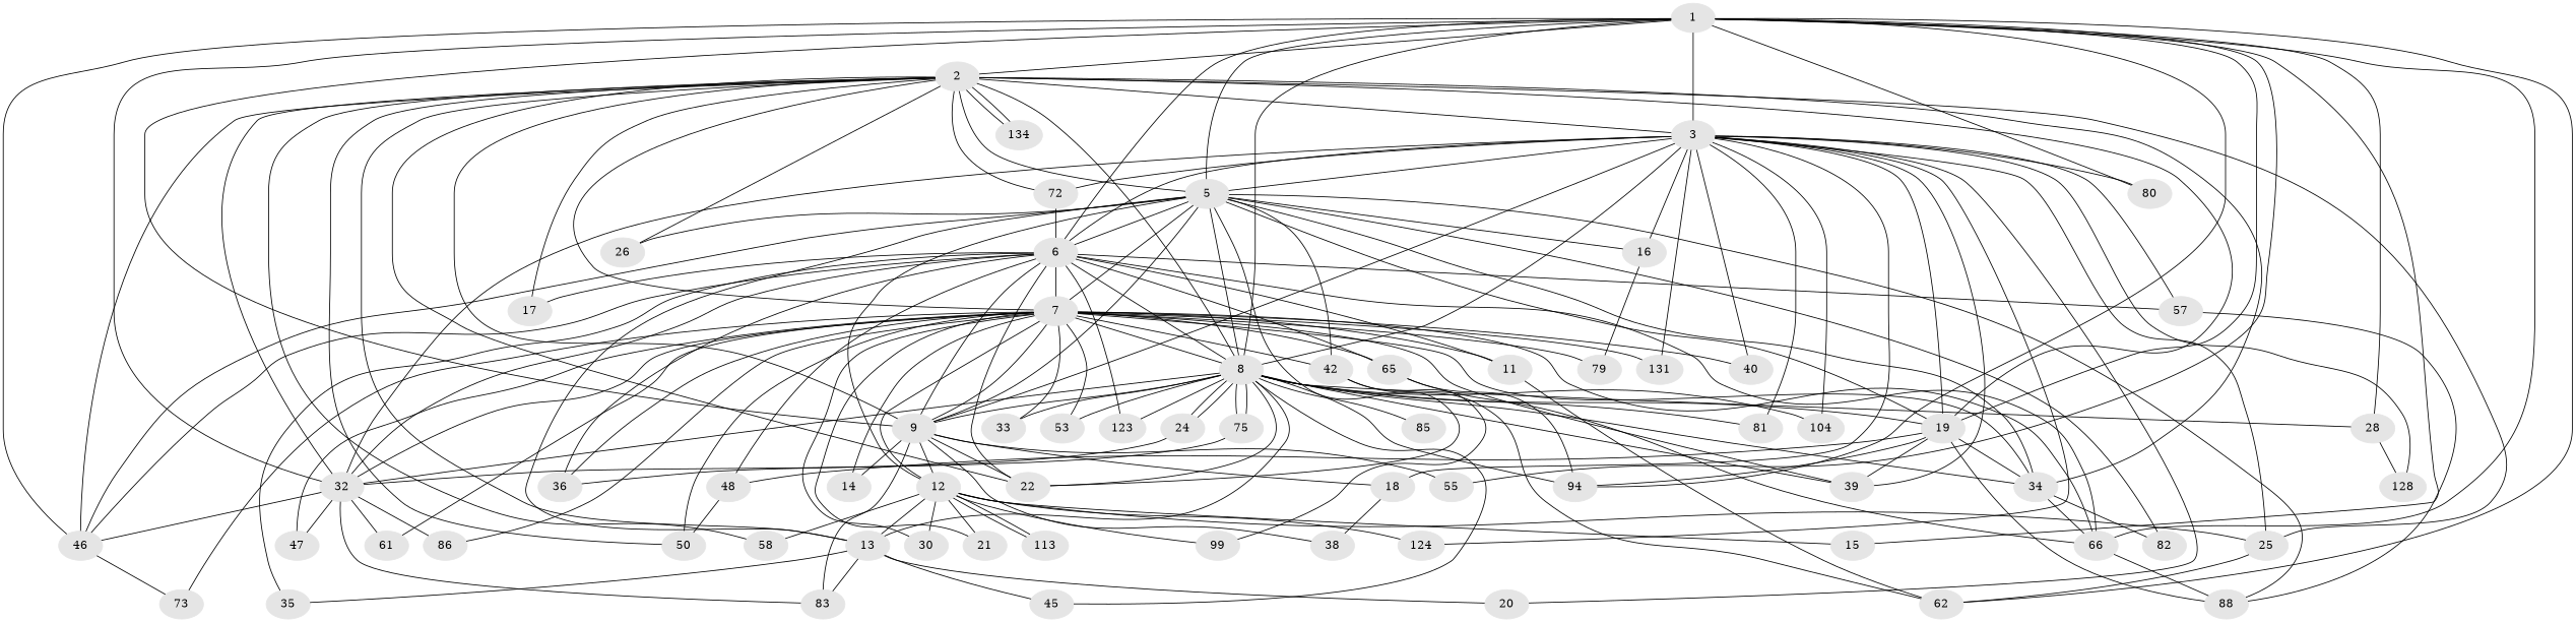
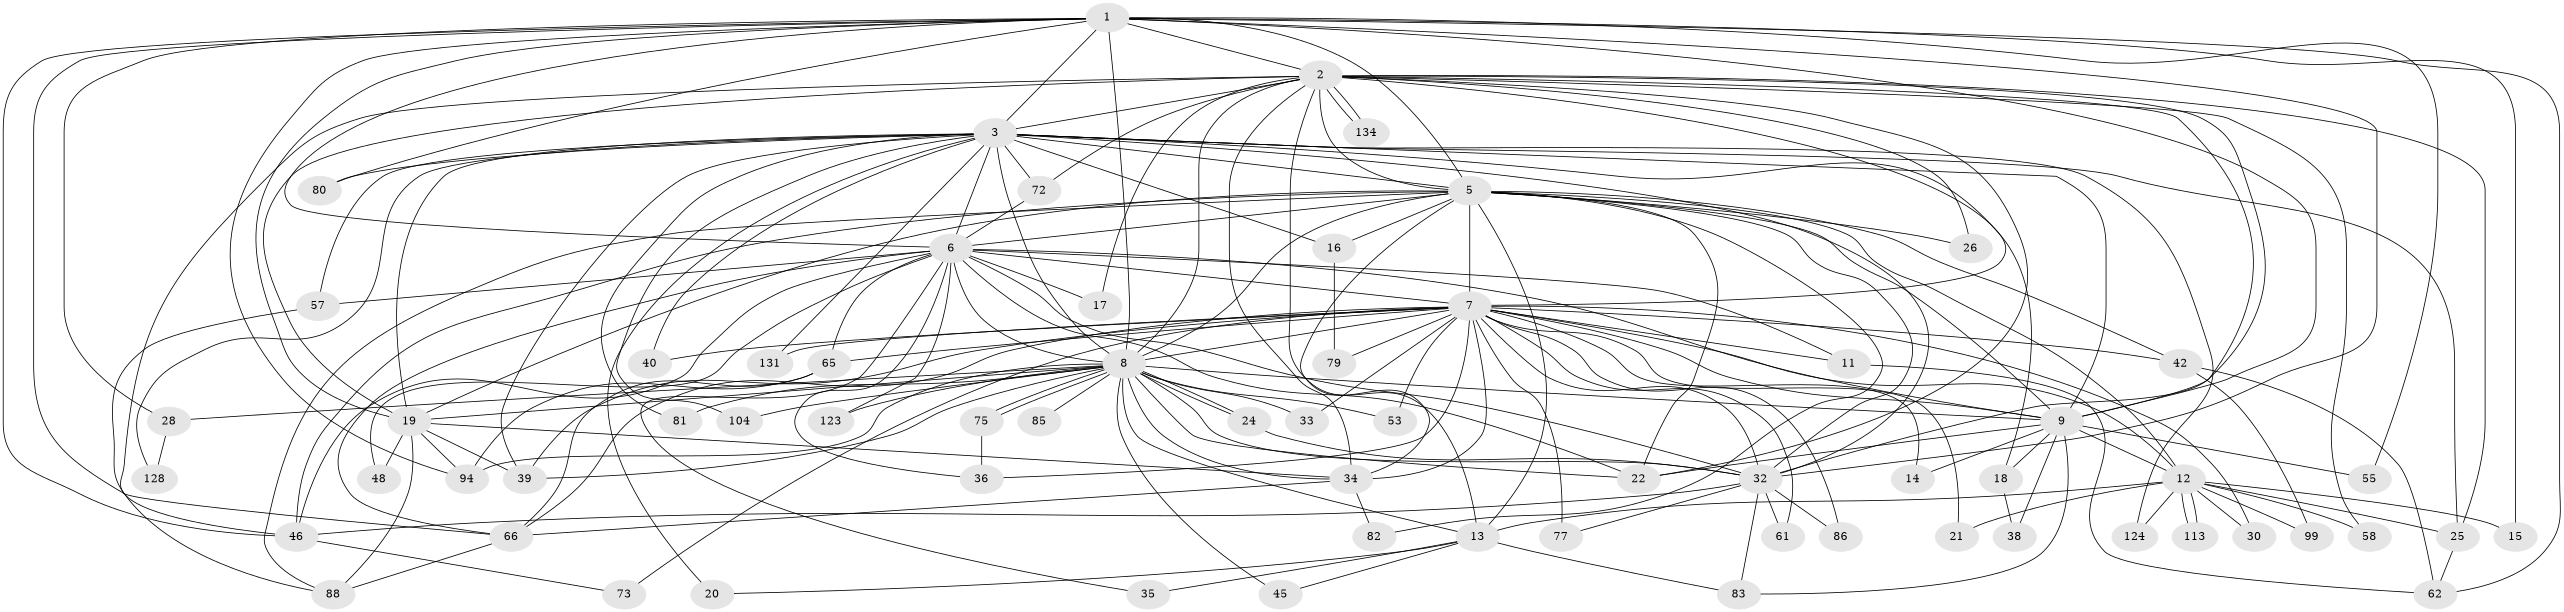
  graph {
    node [color=gray90 style=filled]
    2 [super="+77+80"]
    3 [super="+4+95+130"]
    5 [super="+101+105+54+63"]
    7 [super="+10"]
    8 [super="+51+87+29+67+23"]
    9
    19 [super="+64"]
    32 [super="+103+74+110+43+68"]
    46 [super="+59"]
    13 [super="+78"]
    17
    22 [super="+31+89+60"]
    25 [super="+52"]
    26
    34 [super="+49"]
-   50
    58
    72
    134
    1
    6 [super="+44"]
    15
    28
    55
    62 [super="+114+70"]
    66 [super="+122"]
    n27 [label=80]
    94 [super="+126"]
    16
    18 [super="+107"]
    20
    39 [super="+41"]
    57
    81
    104
    124
    128
    131
    40
    12 [super="+92"]
    42
    82
    88 [super="+98"]
    11
    35
    36 [super="+133"]
    48 [super="+84"]
    65 [super="+127+97"]
    123
    14
    21
    30
    33 [super="+37"]
-   47
+   47 [label=77]
    53 [super="+91"]
    61
    73
    79
    86
    24
    45
    75
    85
    83 [super="+96"]
    38
    99
    113
    2 -- 3 [weight=3]
    2 -- 5 [weight=2]
    2 -- 7 [weight=3]
    2 -- 8 [weight=3]
    2 -- 9
    2 -- 19
    2 -- 32
    2 -- 46
    2 -- 13
    2 -- 17
    2 -- 22 [weight=2]
    2 -- 25
    2 -- 26
    2 -- 34
-   2 -- 50
    2 -- 58
    2 -- 72
    2 -- 134
    2 -- 134
    3 -- 5 [weight=2]
    3 -- 8 [weight=4]
    3 -- 9 [weight=2]
    3 -- 19
    3 -- 32
    3 -- 25
    3 -- 72
    3 -- 6 [weight=2]
    3 -- n27
    3 -- 16
    3 -- 18 [weight=2]
    3 -- 20
    3 -- 39
    3 -- 57
    3 -- 81
    3 -- 104
    3 -- 124
    3 -- 128
    3 -- 131
    3 -- 40 [weight=4]
    5 -- 7 [weight=5]
    5 -- 8
    5 -- 9 [weight=2]
    5 -- 19
+   5 -- 32 [weight=2]
    5 -- 46
    5 -- 13
    5 -- 22
    5 -- 26
    5 -- 34
    5 -- 6
    5 -- 16
    5 -- 12
    5 -- 42
    5 -- 82
    5 -- 88
    7 -- 8 [weight=2]
    7 -- 9 [weight=2]
    7 -- 32
    7 -- 34
-   7 -- 50
    7 -- 66
    7 -- 39
    7 -- 131
    7 -- 40 [weight=2]
    7 -- 12 [weight=3]
    7 -- 42
    7 -- 11
    7 -- 36
    7 -- 65
    7 -- 14
    7 -- 21
    7 -- 30
    7 -- 33 [weight=2]
    7 -- 47 [weight=2]
    7 -- 53 [weight=2]
    7 -- 61
    7 -- 73
    7 -- 79
    7 -- 86
    8 -- 9 [weight=2]
    8 -- 19
    8 -- 32
    8 -- 13
    8 -- 22
    8 -- 34
    8 -- 28
    8 -- 94
    8 -- 39
    8 -- 81
    8 -- 104
    8 -- 123
    8 -- 33 [weight=2]
    8 -- 53
    8 -- 24
    8 -- 24
    8 -- 45
    8 -- 75
    8 -- 75
    8 -- 85 [weight=2]
    9 -- 22
    9 -- 55
    9 -- 18
    9 -- 12
    9 -- 14
    9 -- 83
    9 -- 38
    19 -- 34
    19 -- 94
    19 -- 39
    19 -- 88
    19 -- 48
    32 -- 46
    32 -- 47
    32 -- 61
    32 -- 86 [weight=2]
    32 -- 83
    46 -- 73
    13 -- 20
    13 -- 35
    13 -- 45
    13 -- 83
    25 -- 62
    34 -- 66
    34 -- 82
    72 -- 6
    1 -- 2
    1 -- 3 [weight=2]
    1 -- 5
    1 -- 8 [weight=4]
    1 -- 9
    1 -- 19 [weight=2]
    1 -- 32
    1 -- 46
    1 -- 6
    1 -- 15
    1 -- 28
    1 -- 55
    1 -- 62
    1 -- 66
    1 -- n27
    1 -- 94
    6 -- 7 [weight=3]
    6 -- 8 [weight=2]
    6 -- 9
    6 -- 32
    6 -- 46
    6 -- 17
    6 -- 22
    6 -- 66
    6 -- 57
    6 -- 11
    6 -- 35
    6 -- 36
    6 -- 48
    6 -- 65
    6 -- 123
    28 -- 128
    66 -- 88
    16 -- 79
    18 -- 38
    57 -- 88
    12 -- 13
    12 -- 25
    12 -- 58
    12 -- 15
    12 -- 124
    12 -- 21
    12 -- 30
    12 -- 99
    12 -- 113
    12 -- 113
    42 -- 62
    42 -- 99
    11 -- 62
-   48 -- 50
    65 -- 66
    65 -- 94
    24 -- 32
    75 -- 36
  }
